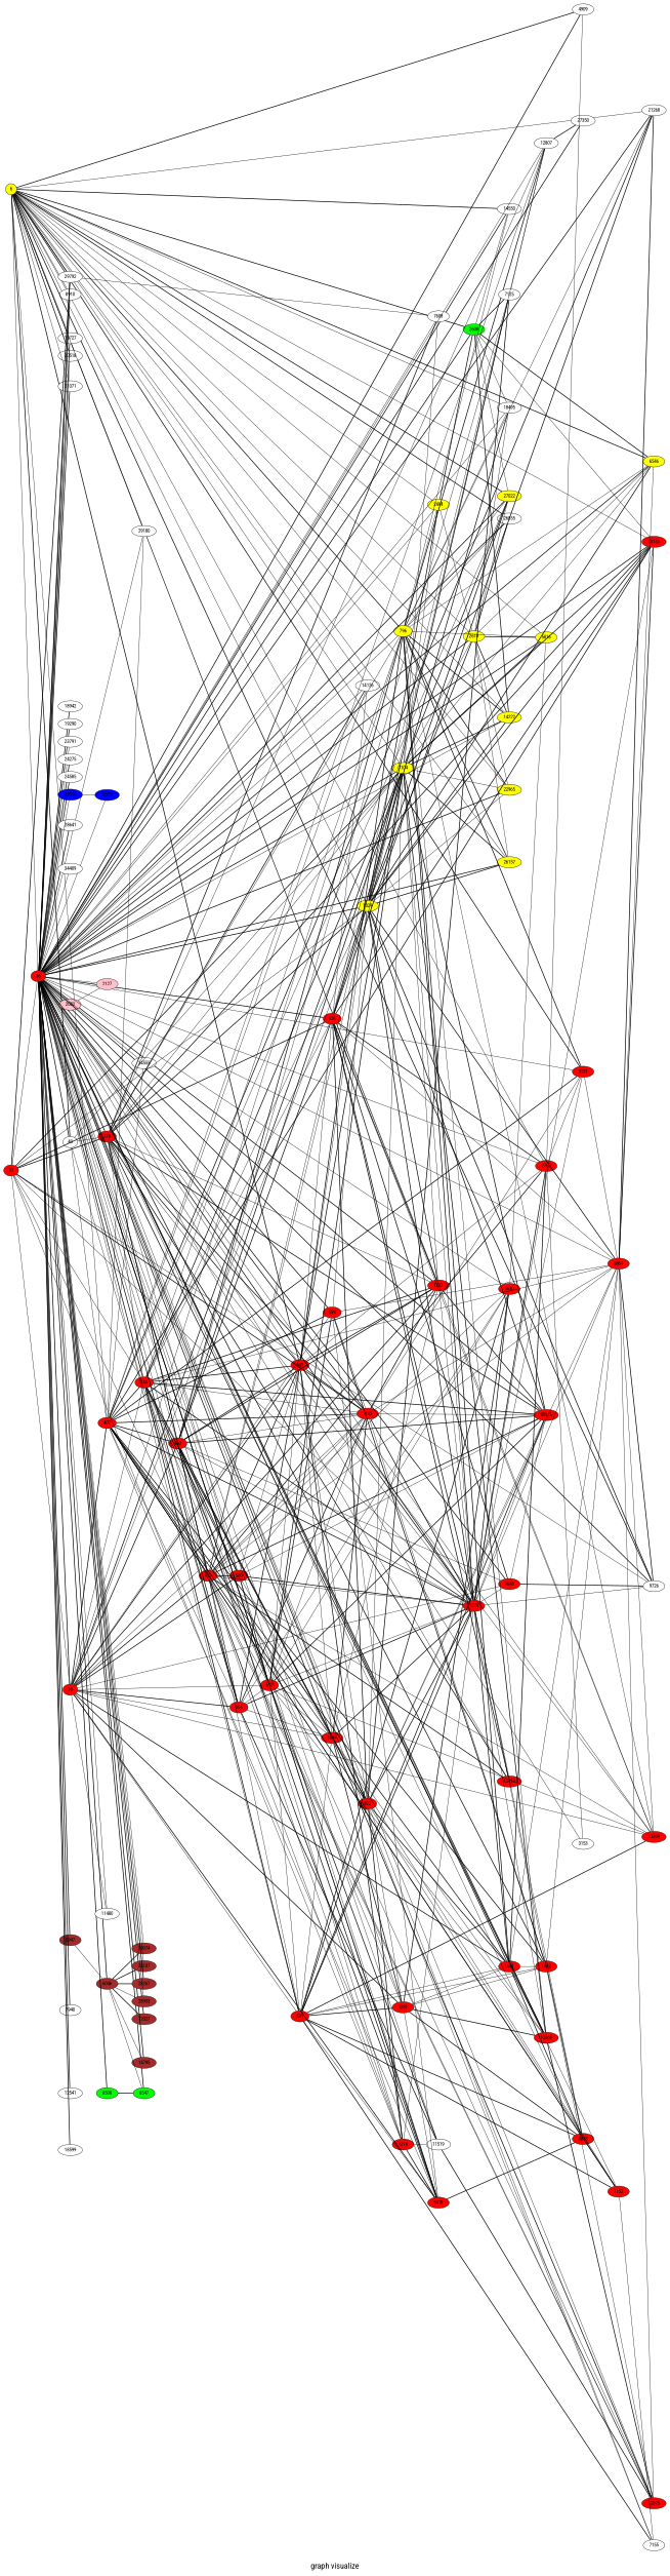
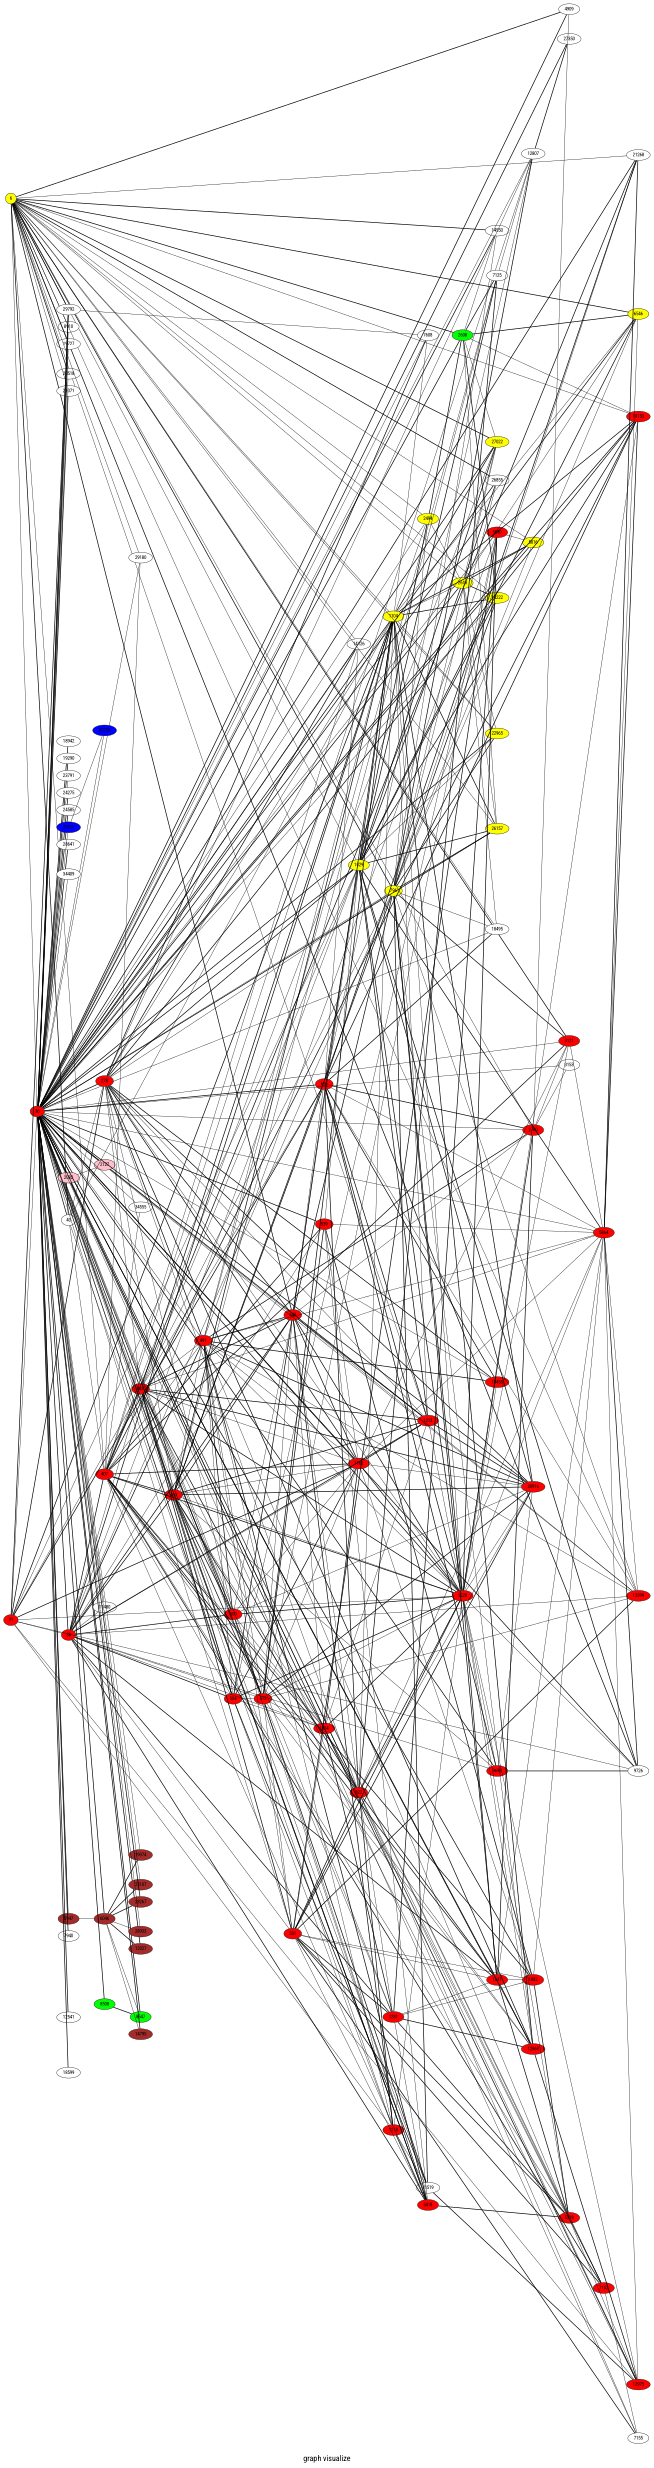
  graph {
    fontname="Roboto Condensed"
    fontsize=24
    label="\ngraph visualize\n"
    rankdir=LR
    splines=false
    node [fillcolor=red fontname="Roboto Condensed" shape=ellipse style=filled]
    edge [fontname="Roboto Condensed" style=solid]
    6 [fillcolor=yellow height=0.3 width=0.3]
    36 [height=0.3 width=0.3]
    40 [fillcolor=white height=0.3 width=0.3]
    407 [height=0.3 width=0.3]
    543 [height=0.3 width=0.3]
    796 [fillcolor=yellow height=0.3 width=0.3]
    1029 [fillcolor=yellow height=0.3 width=0.3]
    1104 [fillcolor=yellow height=0.3 width=0.3]
    1213 [height=0.3 width=0.3]
    2494 [fillcolor=yellow height=0.3 width=0.3]
    2608 [fillcolor=green height=0.3 width=0.3]
    2618 [fillcolor=yellow height=0.3 width=0.3]
    2760 [height=0.3 width=0.3]
    3121 [height=0.3 width=0.3]
    4909 [fillcolor=white height=0.3 width=0.3]
    5816 [fillcolor=yellow height=0.3 width=0.3]
    6546 [fillcolor=yellow height=0.3 width=0.3]
    8910 [fillcolor=white height=0.3 width=0.3]
    9726 [fillcolor=white height=0.3 width=0.3]
    13399 [height=0.3 width=0.3]
    14126 [fillcolor=white height=0.3 width=0.3]
    14222 [fillcolor=yellow height=0.3 width=0.3]
    14550 [fillcolor=white height=0.3 width=0.3]
    18133 [height=0.3 width=0.3]
    18495 [fillcolor=white height=0.3 width=0.3]
    19727 [fillcolor=white height=0.3 width=0.3]
    20518 [fillcolor=white height=0.3 width=0.3]
    21071 [fillcolor=white height=0.3 width=0.3]
    21268 [fillcolor=white height=0.3 width=0.3]
    22965 [fillcolor=yellow height=0.3 width=0.3]
    26157 [fillcolor=yellow height=0.3 width=0.3]
    26855 [fillcolor=white height=0.3 width=0.3]
    27022 [fillcolor=yellow height=0.3 width=0.3]
    29180 [fillcolor=white height=0.3 width=0.3]
    29792 [fillcolor=white height=0.3 width=0.3]
    7608 [fillcolor=white height=0.3 width=0.3]
    38 [height=0.3 width=0.3]
    278 [height=0.3 width=0.3]
    440 [height=0.3 width=0.3]
    626 [height=0.3 width=0.3]
    1162 [height=0.3 width=0.3]
    1218 [height=0.3 width=0.3]
    1228 [height=0.3 width=0.3]
    12975 [height=0.3 width=0.3]
    460 [height=0.3 width=0.3]
    491 [height=0.3 width=0.3]
    500 [height=0.3 width=0.3]
    504 [height=0.3 width=0.3]
    512 [height=0.3 width=0.3]
    531 [height=0.3 width=0.3]
    539 [height=0.3 width=0.3]
    822 [height=0.3 width=0.3]
    1054 [height=0.3 width=0.3]
    1281 [height=0.3 width=0.3]
    1641 [height=0.3 width=0.3]
    1882 [height=0.3 width=0.3]
    2082 [fillcolor=pink height=0.3 width=0.3]
    2127 [fillcolor=pink height=0.3 width=0.3]
    3153 [fillcolor=white height=0.3 width=0.3]
    5418 [height=0.3 width=0.3]
    5518 [height=0.3 width=0.3]
    5630 [height=0.3 width=0.3]
    5864 [height=0.3 width=0.3]
    5947 [fillcolor=brown height=0.3 width=0.3]
    6046 [fillcolor=brown height=0.3 width=0.3]
    7152 [height=0.3 width=0.3]
    7155 [fillcolor=white height=0.3 width=0.3]
    7940 [fillcolor=white height=0.3 width=0.3]
    8508 [fillcolor=green height=0.3 width=0.3]
    8547 [fillcolor=green height=0.3 width=0.3]
    9698 [height=0.3 width=0.3]
    11480 [fillcolor=white height=0.3 width=0.3]
    11519 [fillcolor=white height=0.3 width=0.3]
    12027 [fillcolor=brown height=0.3 width=0.3]
    12541 [fillcolor=white height=0.3 width=0.3]
    12807 [fillcolor=white height=0.3 width=0.3]
    12868 [height=0.3 width=0.3]
    13458 [height=0.3 width=0.3]
    14795 [fillcolor=brown height=0.3 width=0.3]
    18599 [fillcolor=white height=0.3 width=0.3]
    18942 [fillcolor=white height=0.3 width=0.3]
    19074 [fillcolor=brown height=0.3 width=0.3]
    19290 [fillcolor=white height=0.3 width=0.3]
    23791 [fillcolor=white height=0.3 width=0.3]
    24275 [fillcolor=white height=0.3 width=0.3]
    24585 [fillcolor=white height=0.3 width=0.3]
    25107 [fillcolor=brown height=0.3 width=0.3]
    27350 [fillcolor=white height=0.3 width=0.3]
    28267 [fillcolor=brown height=0.3 width=0.3]
    28641 [fillcolor=white height=0.3 width=0.3]
    28933 [fillcolor=brown height=0.3 width=0.3]
    30916 [height=0.3 width=0.3]
    32510 [fillcolor=blue height=0.3 width=0.3]
    32723 [fillcolor=blue height=0.3 width=0.3]
    34409 [fillcolor=white height=0.3 width=0.3]
    34555 [fillcolor=white height=0.3 width=0.3]
    7125 [fillcolor=white height=0.3 width=0.3]
    31 [height=0.3 width=0.3]
    6 -- 36
    6 -- 40 [style=bold]
    6 -- 407
    6 -- 543 [style=bold]
    6 -- 796 [style=bold]
    6 -- 1029
    6 -- 1104
    6 -- 1213
    6 -- 2494
    6 -- 2608 [style=bold]
    6 -- 2618
    6 -- 2760
    6 -- 3121 [style=bold]
    6 -- 4909 [style=bold]
    6 -- 5816
    6 -- 6546 [style=bold]
    6 -- 8910
    6 -- 9726 [style=bold]
    6 -- 13399
    6 -- 14126
    6 -- 14222
    6 -- 14550 [style=bold]
    6 -- 18133
    6 -- 18495
    6 -- 19727
    6 -- 20518 [style=bold]
    6 -- 21071
    6 -- 21268
    6 -- 22965
    6 -- 26157
    6 -- 26855 [style=bold]
    6 -- 27022 [style=bold]
    6 -- 29180
    6 -- 29792 [style=bold]
    36 -- 40 [style=bold]
    36 -- 543
    36 -- 796
    36 -- 1029 [style=bold]
    36 -- 1104 [style=bold]
    36 -- 1213 [style=bold]
    36 -- 2494
    36 -- 2608 [style=bold]
    36 -- 2618 [style=bold]
    36 -- 2760
    36 -- 3121
    36 -- 4909 [style=bold]
    36 -- 5816 [style=bold]
    36 -- 6546 [style=bold]
    36 -- 8910 [style=bold]
    36 -- 9726 [style=bold]
    36 -- 13399
    36 -- 14126
    36 -- 14222
    36 -- 14550 [style=bold]
    36 -- 18133 [style=bold]
    36 -- 18495
    36 -- 19727 [style=bold]
    36 -- 20518
    36 -- 21071 [style=bold]
    36 -- 21268 [style=bold]
    36 -- 22965 [style=bold]
    36 -- 26157 [style=bold]
    36 -- 26855 [style=bold]
    36 -- 27022 [style=bold]
    36 -- 29180
    36 -- 29792 [style=bold]
    36 -- 7608
    36 -- 38 [style=bold]
    36 -- 278 [style=bold]
    36 -- 440 [style=bold]
    36 -- 626 [style=bold]
    36 -- 1162 [style=bold]
    36 -- 1218
    36 -- 1228 [style=bold]
    36 -- 12975
    36 -- 460
    36 -- 491
    36 -- 500
    36 -- 504 [style=bold]
    36 -- 512 [style=bold]
    36 -- 531
    36 -- 539 [style=bold]
    36 -- 822 [style=bold]
    36 -- 1054 [style=bold]
    36 -- 1281
    36 -- 1641 [style=bold]
    36 -- 1882 [style=bold]
    36 -- 2082
    36 -- 2127
    36 -- 3153
    36 -- 5418 [style=bold]
    36 -- 5518
    36 -- 5630
    36 -- 5864
    36 -- 5947 [style=bold]
    36 -- 6046 [style=bold]
    36 -- 7152
    36 -- 7155
    36 -- 7940 [style=bold]
    36 -- 8508 [style=bold]
    36 -- 8547 [style=bold]
    36 -- 9698 [style=bold]
    36 -- 11480
    36 -- 11519
    36 -- 12027 [style=bold]
    36 -- 12541 [style=bold]
    36 -- 12807
    36 -- 12868 [style=bold]
    36 -- 13458
    36 -- 14795 [style=bold]
    36 -- 18599 [style=bold]
    36 -- 18942 [style=bold]
    36 -- 19074
    36 -- 19290 [style=bold]
    36 -- 23791
    36 -- 24275 [style=bold]
    36 -- 24585 [style=bold]
    36 -- 25107
    36 -- 27350 [style=bold]
    36 -- 28267 [style=bold]
    36 -- 28641 [style=bold]
    36 -- 28933
    36 -- 30916 [style=bold]
    36 -- 32510
    36 -- 32723
    36 -- 34409
    36 -- 34555
    40 -- 407
    40 -- 1104
    40 -- 278
    40 -- 504
    407 -- 3121 [style=bold]
    407 -- 14126
    407 -- 18133 [style=bold]
    407 -- 21268 [style=bold]
    407 -- 27022
    407 -- 29180
    407 -- 440 [style=bold]
    407 -- 1162 [style=bold]
    407 -- 1228 [style=bold]
    407 -- 460 [style=bold]
    407 -- 491
    407 -- 504
    407 -- 539 [style=bold]
    407 -- 822 [style=bold]
    407 -- 1054
    407 -- 1641 [style=bold]
    407 -- 1882 [style=bold]
    407 -- 5418
    407 -- 5518
    407 -- 7152 [style=bold]
    407 -- 12807
    407 -- 12868
    407 -- 34555
    543 -- 796 [style=bold]
    543 -- 1029
    543 -- 1104 [style=bold]
    543 -- 1213 [style=bold]
    543 -- 2760
    543 -- 13399
    543 -- 626
    543 -- 1162 [style=bold]
    543 -- 1218 [style=bold]
    543 -- 1228 [style=bold]
    543 -- 822
    543 -- 1054
    796 -- 2494
    796 -- 3121 [style=bold]
    796 -- 5816
    796 -- 6546
    796 -- 13399
    796 -- 14222 [style=bold]
    796 -- 14550
    796 -- 18495
    796 -- 21268
    796 -- 22965 [style=bold]
    796 -- 26157 [style=bold]
    796 -- 26855
    796 -- 27022
    796 -- 1228 [style=bold]
    796 -- 1641 [style=bold]
+   796 -- 11519 [style=bold]
    796 -- 12807 [style=bold]
    796 -- 12868
    1029 -- 1104 [style=bold]
    1029 -- 1213 [style=bold]
    1029 -- 2494 [style=bold]
    1029 -- 2618 [style=bold]
    1029 -- 6546 [style=bold]
    1029 -- 9726 [style=bold]
    1029 -- 14222 [style=bold]
    1029 -- 18133 [style=bold]
    1029 -- 22965
    1029 -- 26157 [style=bold]
    1029 -- 27022 [style=bold]
    1029 -- 1228 [style=bold]
    1029 -- 5864 [style=bold]
    1029 -- 30916 [style=bold]
    1029 -- 7125 [style=bold]
    1104 -- 1213
    1104 -- 2494
    1104 -- 2618
    1104 -- 5816 [style=bold]
    1104 -- 6546
    1104 -- 14222 [style=bold]
    1104 -- 18133 [style=bold]
    1104 -- 22965
    1104 -- 26157 [style=bold]
    1104 -- 27022 [style=bold]
    1104 -- 7608
    1104 -- 1228
    1104 -- 12868 [style=bold]
    1104 -- 30916 [style=bold]
    1213 -- 1228
    1213 -- 30916 [style=bold]
    2494 -- 2608 [style=bold]
    2494 -- 2618
    2608 -- 6546 [style=bold]
    2608 -- 14222 [style=bold]
    2608 -- 14550
    2608 -- 18133
-   2608 -- 18495
+   2608 -- 26157
    2608 -- 27022
    2608 -- 7125 [style=bold]
    2618 -- 5816 [style=bold]
    2618 -- 6546
    2618 -- 14222 [style=bold]
    2618 -- 18495
    2618 -- 22965
    2618 -- 26157
    2618 -- 26855 [style=bold]
    2618 -- 27022
    2760 -- 3121
    2760 -- 4909
    2760 -- 3153
    3121 -- 5864
    29792 -- 7608
    38 -- 407 [style=bold]
    38 -- 543 [style=bold]
    38 -- 796
    38 -- 1029
    38 -- 1104 [style=bold]
    38 -- 1213 [style=bold]
    38 -- 13399
    38 -- 440
    38 -- 1162
    38 -- 460 [style=bold]
    38 -- 491 [style=bold]
    38 -- 500 [style=bold]
    38 -- 504 [style=bold]
    38 -- 512
    38 -- 531
    38 -- 539
    38 -- 1054
    38 -- 1281 [style=bold]
    38 -- 1641 [style=bold]
    38 -- 5418 [style=bold]
    38 -- 9698
    38 -- 11480
    278 -- 543 [style=bold]
    278 -- 796
    278 -- 1029 [style=bold]
    278 -- 1104
    278 -- 1213
    278 -- 14126 [style=bold]
    278 -- 18133 [style=bold]
    278 -- 7608 [style=bold]
    278 -- 440
    278 -- 1162 [style=bold]
    278 -- 1228
    278 -- 460
    278 -- 491 [style=bold]
    278 -- 500
    278 -- 822
    278 -- 12807
    278 -- 12868 [style=bold]
    278 -- 13458 [style=bold]
    278 -- 30916 [style=bold]
    440 -- 543 [style=bold]
    440 -- 796
    440 -- 1029
    440 -- 1104 [style=bold]
    440 -- 1213 [style=bold]
    440 -- 626
    440 -- 1162
    440 -- 1228 [style=bold]
    440 -- 12975
    440 -- 460
    440 -- 491
    440 -- 500 [style=bold]
    440 -- 504 [style=bold]
    440 -- 512
    440 -- 531 [style=bold]
    440 -- 822 [style=bold]
    440 -- 5864
    440 -- 30916 [style=bold]
    626 -- 1029 [style=bold]
    626 -- 1213 [style=bold]
    626 -- 2760 [style=bold]
    626 -- 13399
    626 -- 14126
    626 -- 18133 [style=bold]
    626 -- 18495 [style=bold]
    626 -- 21268 [style=bold]
    626 -- 1228 [style=bold]
    626 -- 822 [style=bold]
    626 -- 5864
    626 -- 9698 [style=bold]
    626 -- 12807
    626 -- 13458 [style=bold]
    1162 -- 1213 [style=bold]
    1162 -- 3121
    1162 -- 1228 [style=bold]
    1162 -- 1882
    1162 -- 5864
    1162 -- 30916
    1218 -- 1228
    1218 -- 5418 [style=bold]
    1218 -- 11519
    1228 -- 2760 [style=bold]
    1228 -- 3121
    1228 -- 9726
    1228 -- 18133
    1228 -- 12975
    1228 -- 1641 [style=bold]
    1228 -- 5518
    1228 -- 5630 [style=bold]
    1228 -- 5864
    1228 -- 9698
    1228 -- 12868
    1228 -- 13458
    1228 -- 30916
    460 -- 543 [style=bold]
    460 -- 796 [style=bold]
    460 -- 1104 [style=bold]
    460 -- 1213 [style=bold]
    460 -- 626 [style=bold]
    460 -- 1162
    460 -- 1228
    460 -- 491
    460 -- 500 [style=bold]
    460 -- 504
    460 -- 512 [style=bold]
    460 -- 822 [style=bold]
    460 -- 1054
    460 -- 5418 [style=bold]
    460 -- 9698
    460 -- 30916 [style=bold]
    460 -- 7125
    491 -- 543 [style=bold]
    491 -- 1104
    491 -- 2760 [style=bold]
    491 -- 13399
    491 -- 1162
    491 -- 1218
    491 -- 1228
    491 -- 12975
    491 -- 500 [style=bold]
    491 -- 504
    491 -- 512
    491 -- 531
    491 -- 5418 [style=bold]
    491 -- 5630
    491 -- 5864
    491 -- 13458 [style=bold]
    491 -- 30916 [style=bold]
    491 -- 7125
    500 -- 543
    500 -- 1162
    500 -- 1228 [style=bold]
    500 -- 512 [style=bold]
    500 -- 1054
    500 -- 5418
    500 -- 30916
    504 -- 543 [style=bold]
    504 -- 1162 [style=bold]
    504 -- 1218
    504 -- 1228 [style=bold]
    504 -- 512
    504 -- 1054
    504 -- 5630
    504 -- 11519 [style=bold]
    512 -- 543
    512 -- 1104 [style=bold]
    512 -- 13399
    512 -- 1162
    512 -- 1228
    512 -- 531
    512 -- 539 [style=bold]
    512 -- 1054
    512 -- 1281
    512 -- 5418
    512 -- 5630
    512 -- 11519 [style=bold]
    512 -- 12868
    512 -- 30916 [style=bold]
    531 -- 13399 [style=bold]
    531 -- 1228 [style=bold]
    531 -- 822 [style=bold]
    531 -- 1054
    531 -- 1281 [style=bold]
    531 -- 1641
    531 -- 1882
    531 -- 5418
    531 -- 5518 [style=bold]
    531 -- 5630 [style=bold]
    531 -- 7152 [style=bold]
    531 -- 7155 [style=bold]
    531 -- 30916 [style=bold]
    539 -- 1029
    539 -- 1162
    539 -- 1882 [style=bold]
    539 -- 5418
    539 -- 5864
    822 -- 1104
    822 -- 1218 [style=bold]
    822 -- 1228 [style=bold]
    822 -- 1281
    822 -- 1641 [style=bold]
    822 -- 5864
    822 -- 7152
    822 -- 7155
    822 -- 30916
    822 -- 7125 [style=bold]
    1054 -- 1213
    1054 -- 1162 [style=bold]
    1054 -- 1228 [style=bold]
    1054 -- 12975 [style=bold]
    1054 -- 1281 [style=bold]
    1054 -- 7152
    1281 -- 1641
    1281 -- 1882
    1281 -- 5418
    1281 -- 5518 [style=bold]
    1281 -- 5630 [style=bold]
    1281 -- 12868 [style=bold]
    1641 -- 2760 [style=bold]
    1641 -- 1882
    1641 -- 5518 [style=bold]
    1641 -- 5864
    1641 -- 12868 [style=bold]
    1882 -- 5518 [style=bold]
    1882 -- 5864
    2082 -- 2127
    5418 -- 5518 [style=bold]
    5518 -- 7152
    5630 -- 5816
    5864 -- 6546
    5864 -- 9726 [style=bold]
    5864 -- 13399
    5864 -- 18133 [style=bold]
    5864 -- 21268 [style=bold]
    5864 -- 12975
    5947 -- 6046
    6046 -- 8547
    6046 -- 12027 [style=bold]
    6046 -- 14795
    6046 -- 19074 [style=bold]
    6046 -- 25107 [style=bold]
    6046 -- 28267 [style=bold]
    6046 -- 28933
    7152 -- 7155
    8508 -- 8547 [style=bold]
    9698 -- 9726 [style=bold]
    9698 -- 30916
    11519 -- 12975 [style=bold]
    12807 -- 27350 [style=bold]
    12868 -- 12975 [style=bold]
    32510 -- 32723
    7125 -- 12807
    31 -- 36
    31 -- 1029
    31 -- 1104 [style=bold]
    31 -- 9726
    31 -- 29792 [style=bold]
    31 -- 38
    31 -- 278 [style=bold]
    31 -- 440
    31 -- 626 [style=bold]
    31 -- 1162 [style=bold]
    31 -- 1218
    31 -- 1228
    31 -- 12975
  }
